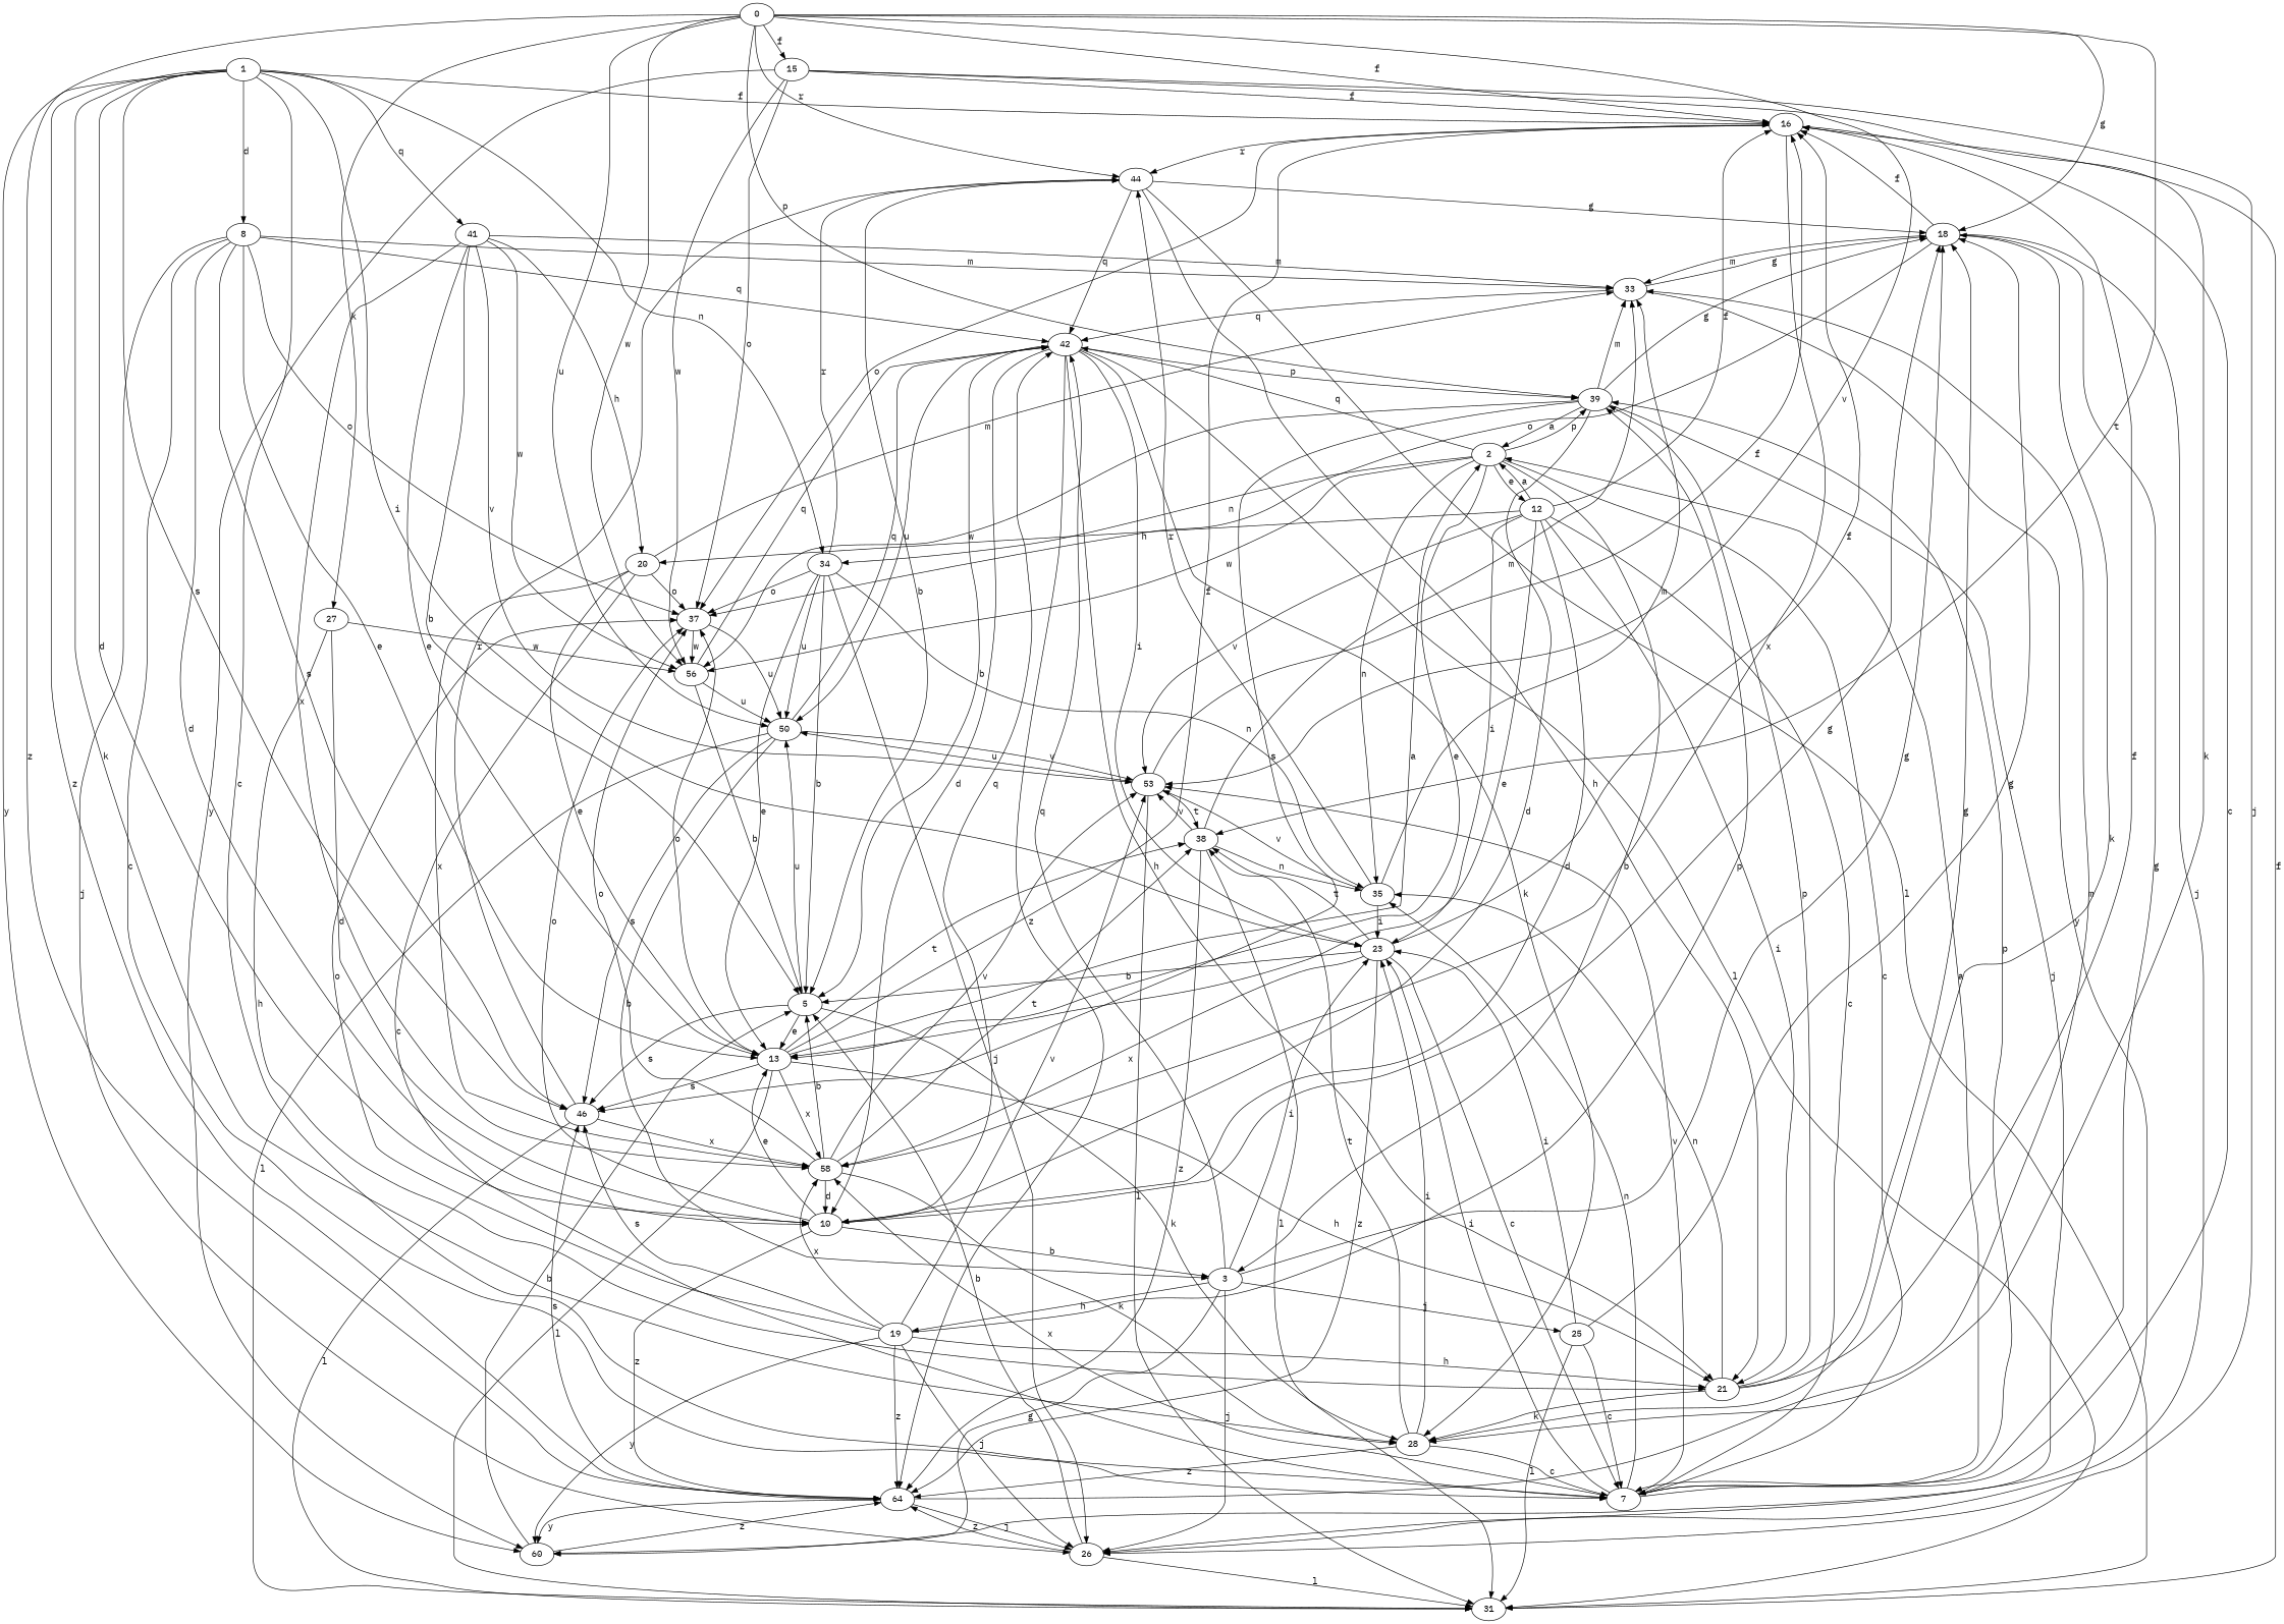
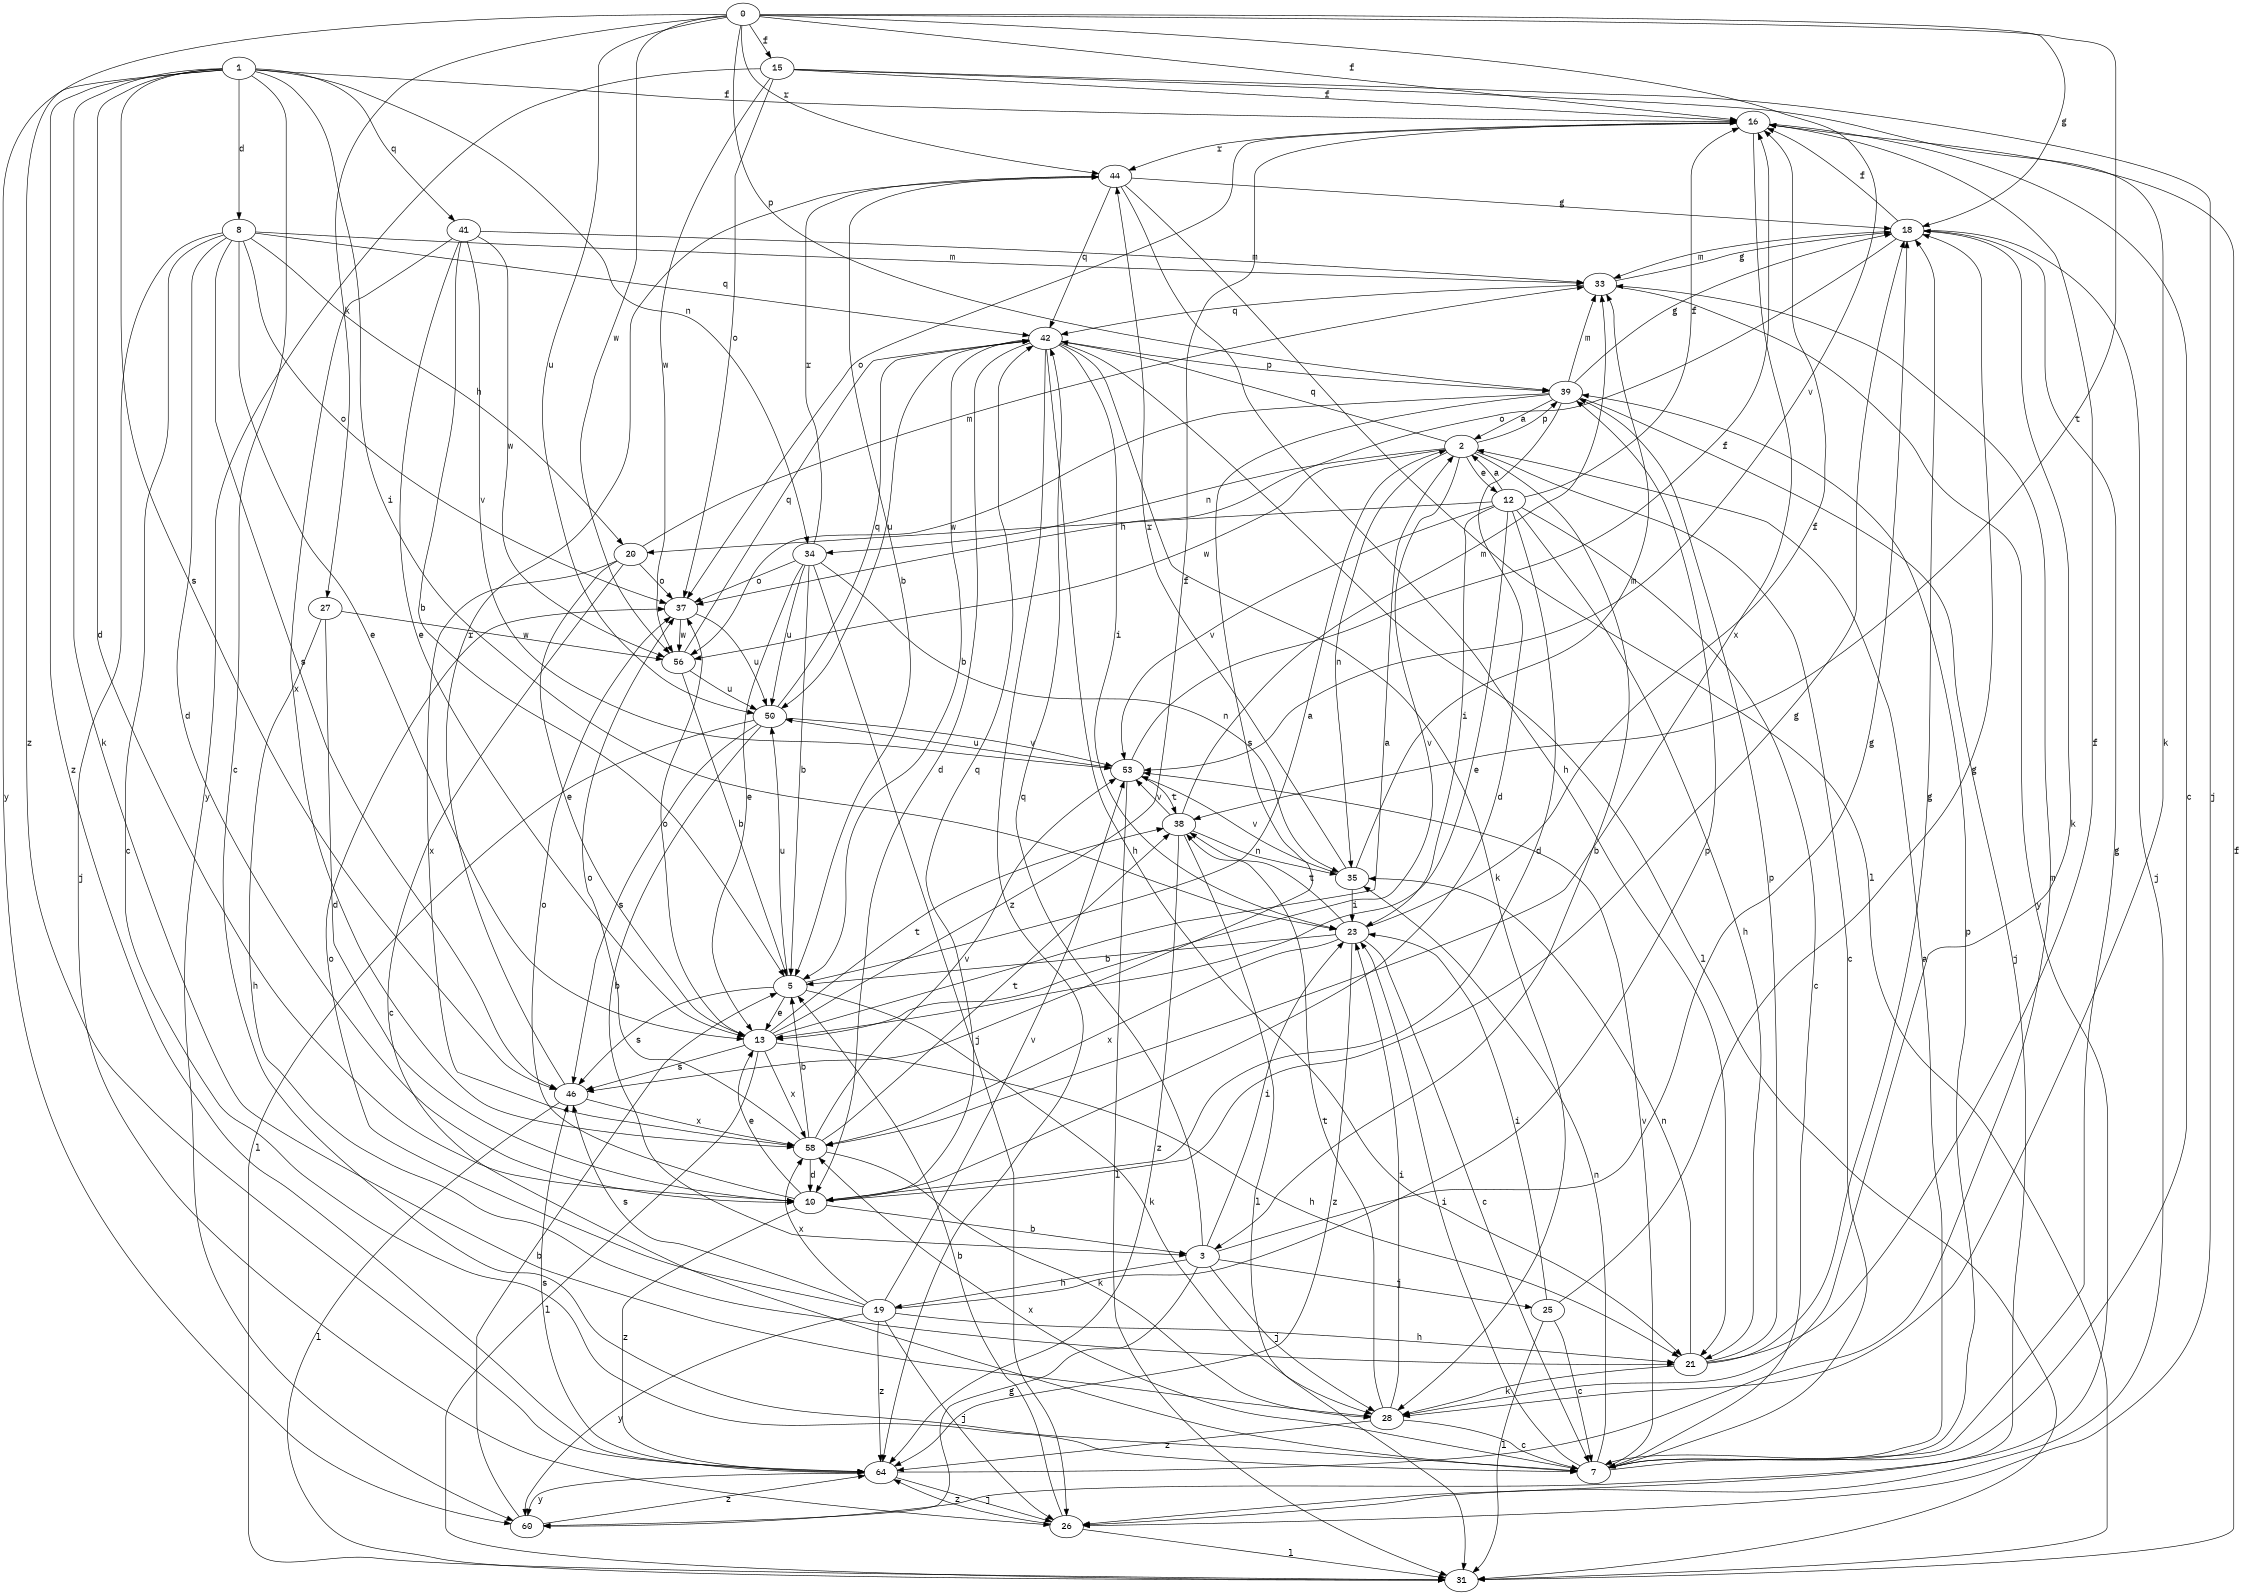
  strict digraph {
    fontname="IBM Plex Mono"
    node [fontname="IBM Plex Mono"]
    edge [fontname="IBM Plex Mono"]
    0
    15
    16
    18
    27
    39
    44
    n8 [label=38]
    50
    53
    56
    64
    28
    60
    26
    37
    7
    58
    33
    10
    21
    46
    2
    42
    5
    31
    35
    3
    1
    8
    23
    34
    41
    13
    20
    12
    19
    25
    0 -> 15 [label=f]
    0 -> 16 [label=f]
    0 -> 18 [label=g]
    0 -> 27 [label=k]
    0 -> 39 [label=p]
    0 -> 44 [label=r]
    0 -> n8 [label=t]
    0 -> 50 [label=u]
    0 -> 53 [label=v]
    0 -> 56 [label=w]
    0 -> 64 [label=z]
    15 -> 16 [label=f]
    15 -> 56 [label=w]
    15 -> 28 [label=k]
    15 -> 60 [label=y]
    15 -> 26 [label=j]
    15 -> 37 [label=o]
    16 -> 44 [label=r]
    16 -> 37 [label=o]
    16 -> 7 [label=c]
    16 -> 58 [label=x]
    18 -> 16 [label=f]
    18 -> 28 [label=k]
    18 -> 26 [label=j]
    18 -> 37 [label=o]
    18 -> 33 [label=m]
    27 -> 56 [label=w]
    27 -> 10 [label=d]
    27 -> 21 [label=h]
    39 -> 18 [label=g]
    39 -> 56 [label=w]
    39 -> 26 [label=j]
    39 -> 33 [label=m]
    39 -> 10 [label=d]
    39 -> 46 [label=s]
    39 -> 2 [label=a]
    44 -> 18 [label=g]
    44 -> 21 [label=h]
    44 -> 42 [label=q]
    44 -> 5 [label=b]
    44 -> 31 [label=l]
    n8 -> 53 [label=v]
    n8 -> 64 [label=z]
    n8 -> 33 [label=m]
    n8 -> 31 [label=l]
    n8 -> 35 [label=n]
    50 -> 53 [label=v]
    50 -> 46 [label=s]
    50 -> 42 [label=q]
    50 -> 31 [label=l]
    50 -> 3 [label=b]
    53 -> 16 [label=f]
    53 -> n8 [label=t]
    53 -> 50 [label=u]
    53 -> 31 [label=l]
    56 -> 50 [label=u]
    56 -> 42 [label=q]
    56 -> 5 [label=b]
    64 -> 60 [label=y]
    64 -> 26 [label=j]
    64 -> 33 [label=m]
    64 -> 46 [label=s]
    28 -> n8 [label=t]
    28 -> 64 [label=z]
    28 -> 7 [label=c]
    28 -> 23 [label=i]
    60 -> 64 [label=z]
    60 -> 5 [label=b]
    26 -> 64 [label=z]
    26 -> 5 [label=b]
    26 -> 31 [label=l]
    37 -> 50 [label=u]
    37 -> 56 [label=w]
    7 -> 18 [label=g]
    7 -> 39 [label=p]
    7 -> 53 [label=v]
    7 -> 58 [label=x]
    7 -> 2 [label=a]
    7 -> 35 [label=n]
    7 -> 23 [label=i]
    58 -> n8 [label=t]
    58 -> 53 [label=v]
    58 -> 28 [label=k]
    58 -> 37 [label=o]
    58 -> 10 [label=d]
    58 -> 5 [label=b]
    33 -> 18 [label=g]
    33 -> 60 [label=y]
    33 -> 42 [label=q]
    10 -> 18 [label=g]
    10 -> 64 [label=z]
    10 -> 37 [label=o]
    10 -> 42 [label=q]
    10 -> 3 [label=b]
    10 -> 13 [label=e]
    21 -> 16 [label=f]
    21 -> 18 [label=g]
    21 -> 39 [label=p]
    21 -> 28 [label=k]
    21 -> 35 [label=n]
    46 -> 44 [label=r]
    46 -> 58 [label=x]
    46 -> 31 [label=l]
    2 -> 39 [label=p]
    2 -> 56 [label=w]
    2 -> 7 [label=c]
    2 -> 42 [label=q]
    2 -> 35 [label=n]
    2 -> 3 [label=b]
    2 -> 34 [label=n]
-   2 -> 13 [label=e]
+   2 -> 13 [label=v]
    2 -> 12 [label=e]
    42 -> 39 [label=p]
    42 -> 50 [label=u]
    42 -> 64 [label=z]
    42 -> 28 [label=k]
    42 -> 10 [label=d]
    42 -> 21 [label=h]
    42 -> 5 [label=b]
    42 -> 31 [label=l]
    42 -> 23 [label=i]
    5 -> 50 [label=u]
    5 -> 28 [label=k]
    5 -> 46 [label=s]
+   5 -> 2 [label=a]
    5 -> 13 [label=e]
    31 -> 16 [label=f]
    35 -> 44 [label=r]
    35 -> 53 [label=v]
    35 -> 33 [label=m]
    35 -> 23 [label=i]
    3 -> 18 [label=g]
    3 -> 60 [label=g]
-   3 -> 26 [label=j]
+   3 -> 28 [label=j]
    3 -> 42 [label=q]
    3 -> 23 [label=i]
    3 -> 19 [label=h]
    3 -> 25 [label=j]
    1 -> 16 [label=f]
    1 -> 64 [label=z]
    1 -> 28 [label=k]
    1 -> 60 [label=y]
    1 -> 7 [label=c]
    1 -> 10 [label=d]
    1 -> 46 [label=s]
    1 -> 8 [label=d]
    1 -> 23 [label=i]
    1 -> 34 [label=n]
    1 -> 41 [label=q]
    8 -> 26 [label=j]
    8 -> 37 [label=o]
    8 -> 7 [label=c]
    8 -> 33 [label=m]
    8 -> 10 [label=d]
    8 -> 46 [label=s]
    8 -> 42 [label=q]
    8 -> 13 [label=e]
-   41 -> 20 [label=h]
+   8 -> 20 [label=h]
    23 -> 16 [label=f]
    23 -> n8 [label=t]
    23 -> 64 [label=z]
    23 -> 7 [label=c]
    23 -> 58 [label=x]
    23 -> 5 [label=b]
    34 -> 44 [label=r]
    34 -> 50 [label=u]
    34 -> 26 [label=j]
    34 -> 37 [label=o]
    34 -> 5 [label=b]
    34 -> 35 [label=n]
    34 -> 13 [label=e]
    41 -> 53 [label=v]
    41 -> 56 [label=w]
    41 -> 58 [label=x]
    41 -> 33 [label=m]
    41 -> 5 [label=b]
    41 -> 13 [label=e]
    13 -> 16 [label=f]
    13 -> n8 [label=t]
    13 -> 37 [label=o]
    13 -> 58 [label=x]
    13 -> 21 [label=h]
    13 -> 46 [label=s]
    13 -> 2 [label=a]
    13 -> 31 [label=l]
    20 -> 37 [label=o]
    20 -> 7 [label=c]
    20 -> 58 [label=x]
    20 -> 33 [label=m]
    20 -> 13 [label=e]
    12 -> 16 [label=f]
    12 -> 53 [label=v]
    12 -> 7 [label=c]
    12 -> 10 [label=d]
-   12 -> 21 [label=i]
+   12 -> 21 [label=h]
    12 -> 2 [label=a]
    12 -> 23 [label=i]
    12 -> 13 [label=e]
    12 -> 20 [label=h]
    19 -> 39 [label=p]
    19 -> 53 [label=v]
    19 -> 64 [label=z]
    19 -> 60 [label=y]
    19 -> 26 [label=j]
    19 -> 37 [label=o]
    19 -> 58 [label=x]
    19 -> 21 [label=h]
    19 -> 46 [label=s]
    25 -> 18 [label=g]
    25 -> 7 [label=c]
    25 -> 31 [label=l]
    25 -> 23 [label=i]
  }
